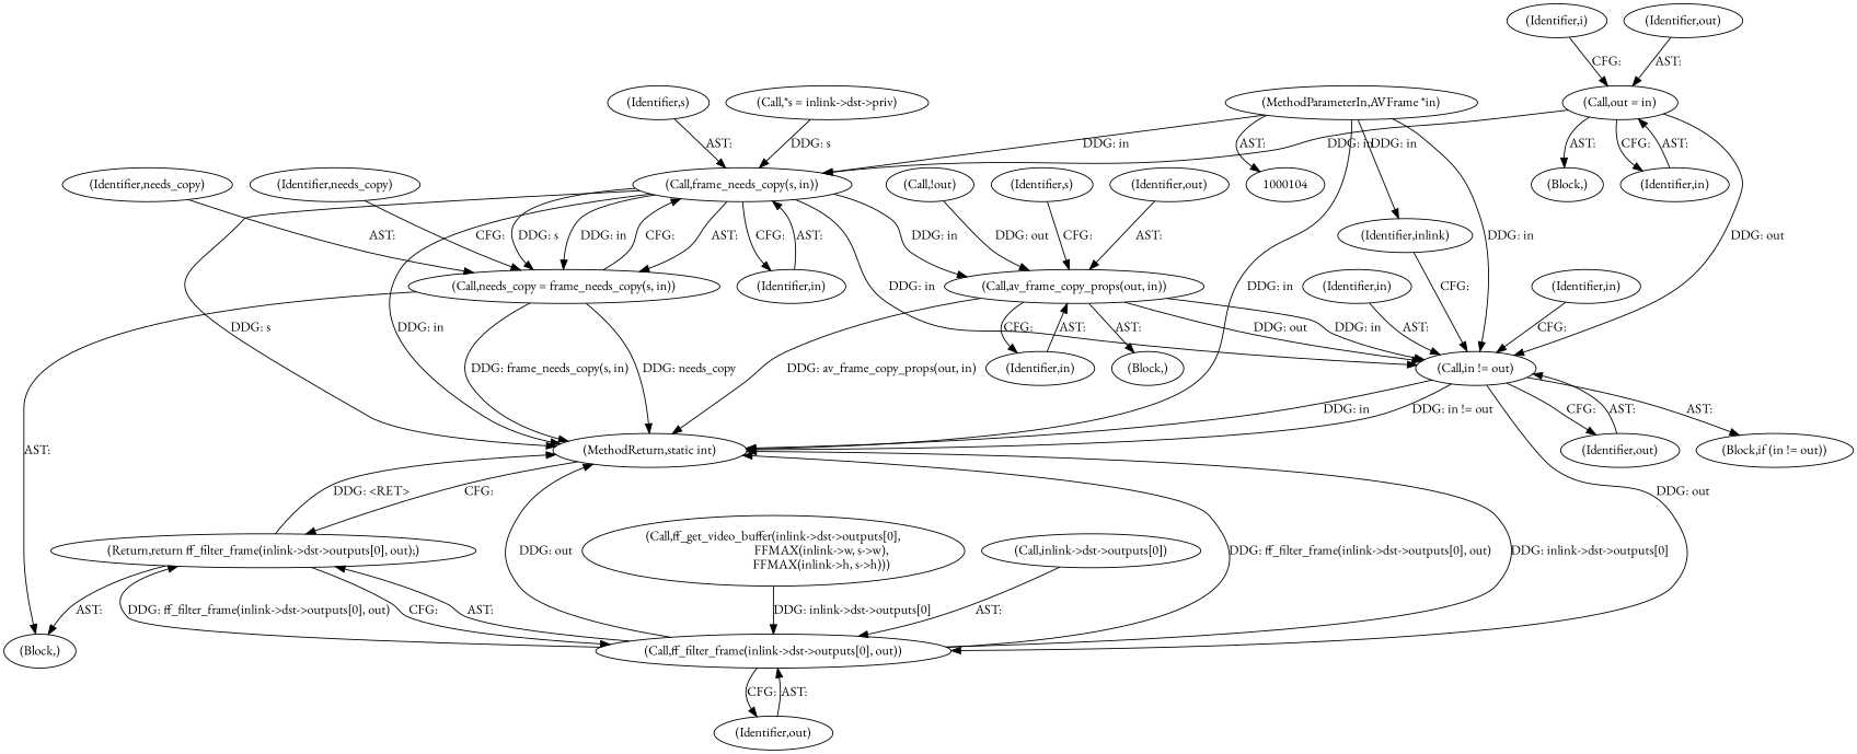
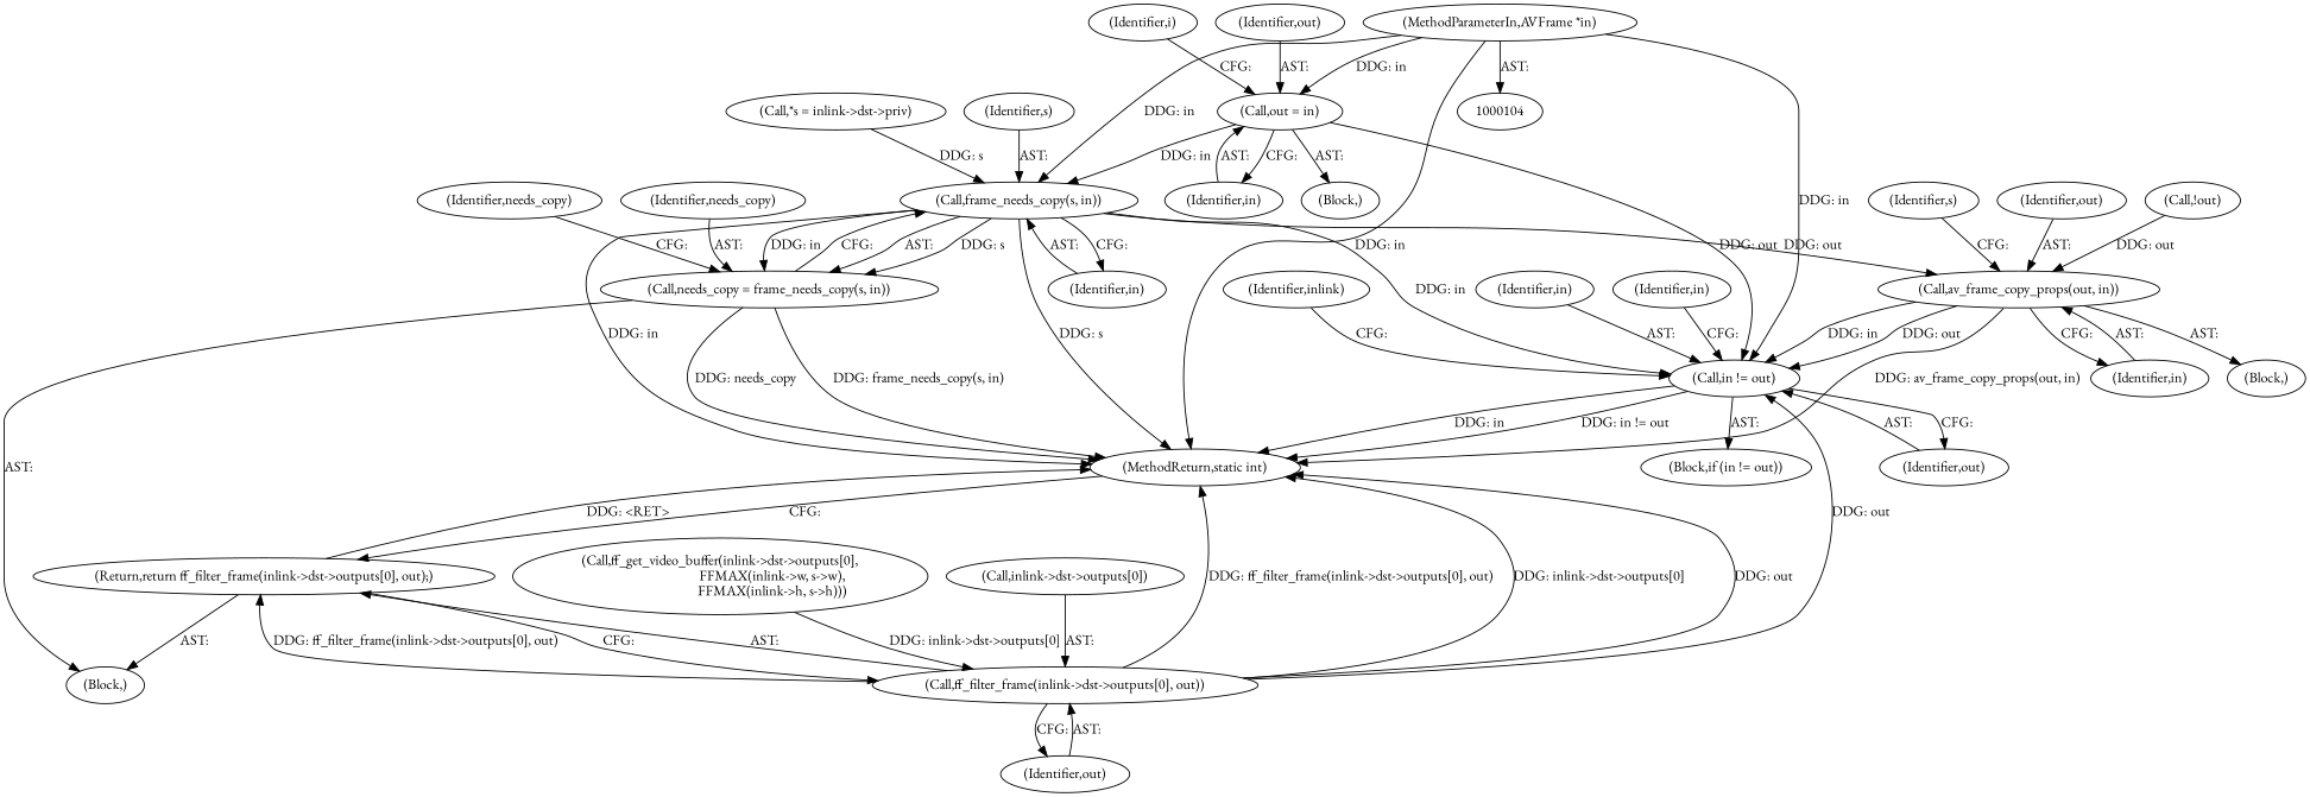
  digraph {
    fontname="EB Garamond"
    node [fontname="EB Garamond"]
    edge [fontname="EB Garamond"]
    n1 [label="(MethodParameterIn,AVFrame *in)"]
    n2 [label="(Call,frame_needs_copy(s, in))"]
    n3 [label="(Call,in != out)"]
    n4 [label="(Call,out = in)"]
    n5 [label="(MethodReturn,static int)"]
    1000104
    n7 [label="(Call,av_frame_copy_props(out, in))"]
    n8 [label="(Call,needs_copy = frame_needs_copy(s, in))"]
    n9 [label="(Identifier,in)"]
    n10 [label="(Identifier,in)"]
    n11 [label="(Block,)"]
    n12 [label="(Call,ff_filter_frame(inlink->dst->outputs[0], out))"]
    n13 [label="(Block,if (in != out))"]
    n14 [label="(Identifier,out)"]
    n15 [label="(Block,)"]
    n16 [label="(Identifier,in)"]
    n17 [label="(Return,return ff_filter_frame(inlink->dst->outputs[0], out);)"]
    n18 [label="(Block,)"]
    n19 [label="(Identifier,out)"]
    n20 [label="(Identifier,in)"]
    n21 [label="(Identifier,needs_copy)"]
    n22 [label="(Identifier,inlink)"]
    n23 [label="(Identifier,s)"]
    n24 [label="(Identifier,in)"]
    n25 [label="(Identifier,needs_copy)"]
    n26 [label="(Identifier,i)"]
    n27 [label="(Call,ff_get_video_buffer(inlink->dst->outputs[0],\n                                  FFMAX(inlink->w, s->w),\n                                  FFMAX(inlink->h, s->h)))"]
    n28 [label="(Identifier,out)"]
    n29 [label="(Call,*s = inlink->dst->priv)"]
    n30 [label="(Call,!out)"]
    n31 [label="(Call,inlink->dst->outputs[0])"]
    n32 [label="(Identifier,out)"]
    n33 [label="(Identifier,s)"]
    n1 -> n2 [label="DDG: in"]
    n1 -> n3 [label="DDG: in"]
-   n1 -> n22 [label="DDG: in"]
+   n1 -> n4 [label="DDG: in"]
    n1 -> n5 [label="DDG: in"]
    n1 -> 1000104 [label="AST: "]
    n2 -> n3 [label="DDG: in"]
    n2 -> n5 [label="DDG: s"]
    n2 -> n5 [label="DDG: in"]
-   n2 -> n7 [label="DDG: in"]
+   n2 -> n7 [label="DDG: out"]
    n2 -> n8 [label="AST: "]
    n2 -> n8 [label="DDG: s"]
    n2 -> n8 [label="DDG: in"]
    n2 -> n9 [label="CFG: "]
    n3 -> n5 [label="DDG: in"]
    n3 -> n5 [label="DDG: in != out"]
-   n3 -> n12 [label="DDG: out"]
+   n12 -> n3 [label="DDG: out"]
    n3 -> n13 [label="AST: "]
    n3 -> n14 [label="CFG: "]
    n4 -> n2 [label="DDG: in"]
    n4 -> n3 [label="DDG: out"]
    n4 -> n15 [label="AST: "]
    n4 -> n16 [label="CFG: "]
    n5 -> n17 [label="CFG: "]
    n7 -> n3 [label="DDG: in"]
    n7 -> n3 [label="DDG: out"]
    n7 -> n5 [label="DDG: av_frame_copy_props(out, in)"]
    n7 -> n10 [label="CFG: "]
    n7 -> n11 [label="AST: "]
    n8 -> n2 [label="CFG: "]
    n8 -> n5 [label="DDG: frame_needs_copy(s, in)"]
    n8 -> n5 [label="DDG: needs_copy"]
    n8 -> n18 [label="AST: "]
    n9 -> n2 [label="AST: "]
    n10 -> n7 [label="AST: "]
    n12 -> n5 [label="DDG: out"]
    n12 -> n5 [label="DDG: ff_filter_frame(inlink->dst->outputs[0], out)"]
    n12 -> n5 [label="DDG: inlink->dst->outputs[0]"]
    n12 -> n17 [label="AST: "]
    n12 -> n17 [label="DDG: ff_filter_frame(inlink->dst->outputs[0], out)"]
    n12 -> n19 [label="CFG: "]
    n14 -> n3 [label="AST: "]
    n16 -> n4 [label="AST: "]
    n17 -> n5 [label="DDG: <RET>"]
    n17 -> n12 [label="CFG: "]
    n17 -> n18 [label="AST: "]
    n19 -> n12 [label="AST: "]
    n20 -> n3 [label="CFG: "]
    n21 -> n8 [label="AST: "]
    n22 -> n3 [label="CFG: "]
    n23 -> n7 [label="CFG: "]
    n24 -> n3 [label="AST: "]
    n25 -> n8 [label="CFG: "]
    n26 -> n4 [label="CFG: "]
    n27 -> n12 [label="DDG: inlink->dst->outputs[0]"]
    n28 -> n7 [label="AST: "]
    n29 -> n2 [label="DDG: s"]
    n30 -> n7 [label="DDG: out"]
    n31 -> n12 [label="AST: "]
    n32 -> n4 [label="AST: "]
    n33 -> n2 [label="AST: "]
  }
